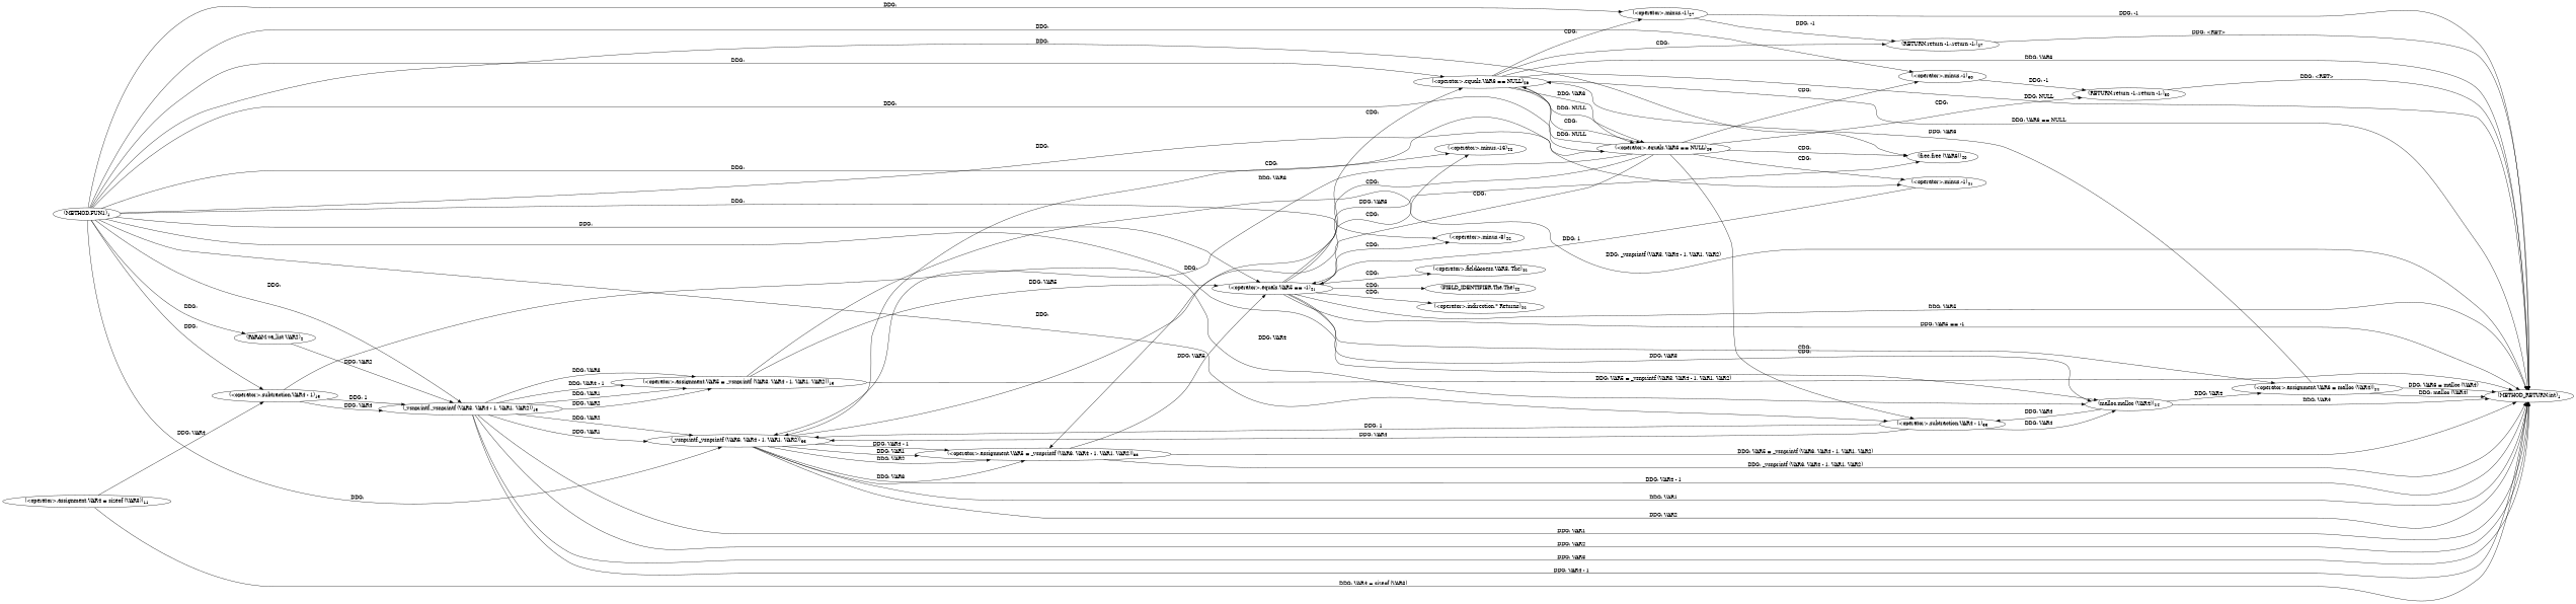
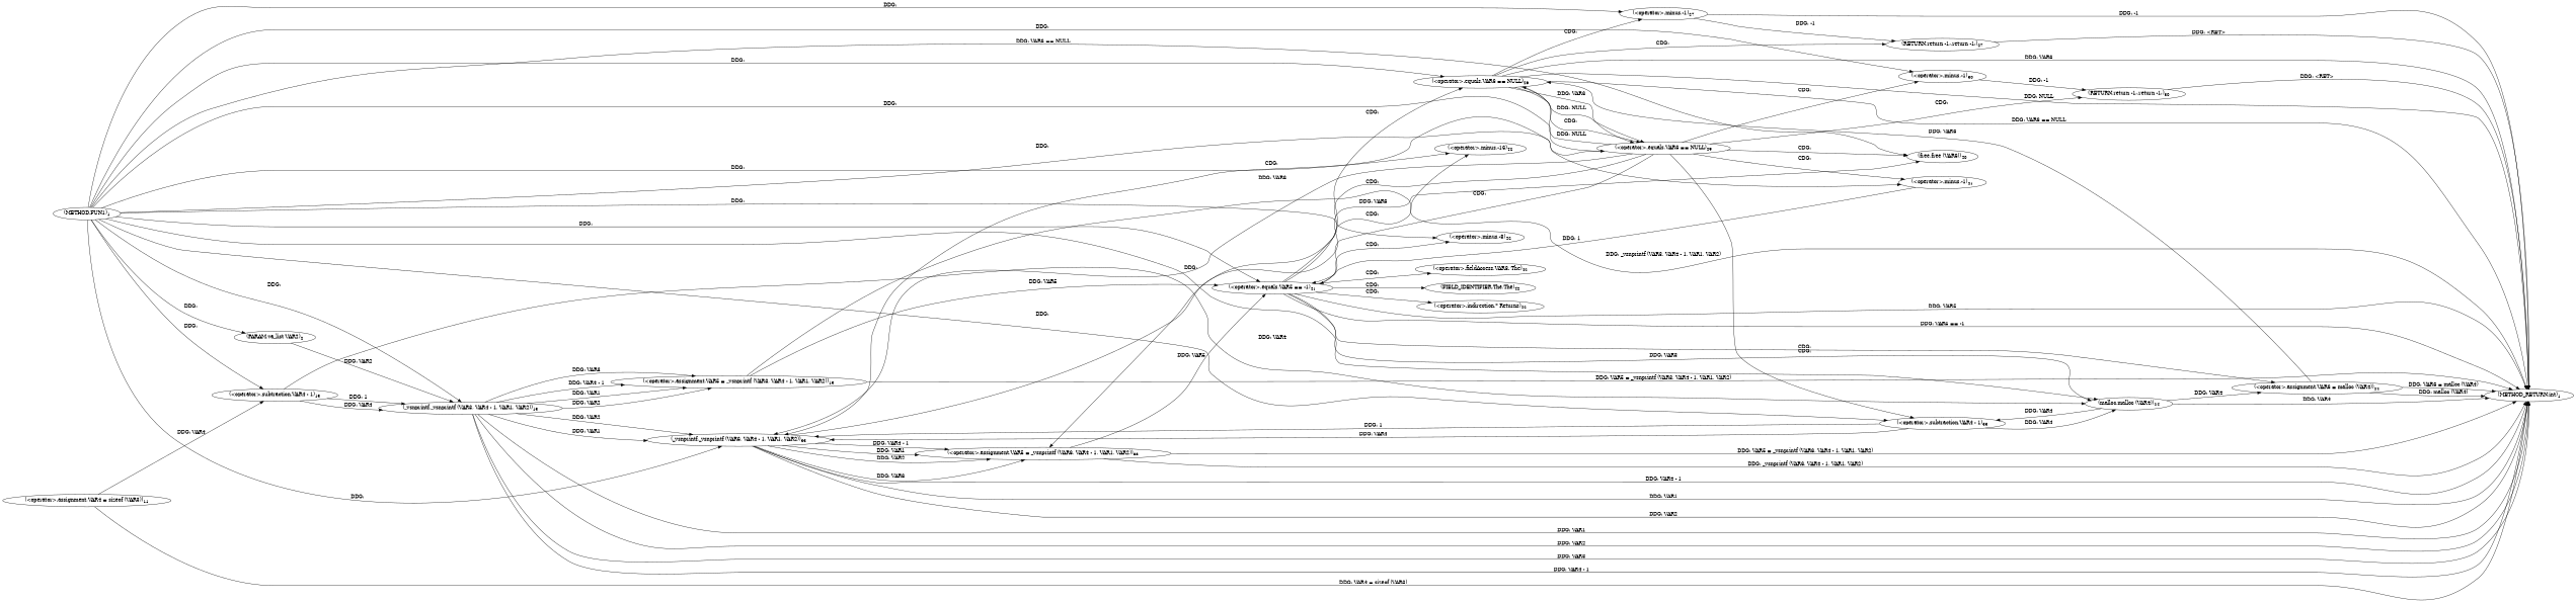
  digraph {
    rankdir=LR
    n1 [label=<(METHOD,FUN1)<SUB>1</SUB>>]
    n2 [label=<(PARAM,va_list VAR2)<SUB>2</SUB>>]
    n3 [label=<(&lt;operator&gt;.minus,-16)<SUB>42</SUB>>]
    n4 [label=<(&lt;operator&gt;.minus,-8)<SUB>42</SUB>>]
    n5 [label=<(&lt;operator&gt;.equals,VAR5 == -1)<SUB>21</SUB>>]
    n6 [label=<(_vsnprintf,_vsnprintf (VAR3, VAR4 - 1, VAR1, VAR2))<SUB>13</SUB>>]
    n7 [label=<(free,free (VAR6))<SUB>40</SUB>>]
    n8 [label=<(&lt;operator&gt;.subtraction,VAR4 - 1)<SUB>13</SUB>>]
    n9 [label=<(&lt;operator&gt;.minus,-1)<SUB>21</SUB>>]
    n10 [label=<(&lt;operator&gt;.equals,VAR6 == NULL)<SUB>26</SUB>>]
    n11 [label=<(&lt;operator&gt;.equals,VAR6 == NULL)<SUB>29</SUB>>]
    n12 [label=<(malloc,malloc (VAR4))<SUB>24</SUB>>]
    n13 [label=<(_vsnprintf,_vsnprintf (VAR6, VAR4 - 1, VAR1, VAR2))<SUB>33</SUB>>]
    n14 [label=<(&lt;operator&gt;.minus,-1)<SUB>27</SUB>>]
    n15 [label=<(&lt;operator&gt;.minus,-1)<SUB>30</SUB>>]
    n16 [label=<(&lt;operator&gt;.subtraction,VAR4 - 1)<SUB>33</SUB>>]
    n17 [label=<(METHOD_RETURN,int)<SUB>1</SUB>>]
    n18 [label=<(&lt;operator&gt;.assignment,VAR6 = malloc (VAR4))<SUB>24</SUB>>]
    n19 [label=<(&lt;operator&gt;.indirection,* Returns)<SUB>42</SUB>>]
    n20 [label=<(&lt;operator&gt;.fieldAccess,VAR8. The)<SUB>42</SUB>>]
    n21 [label=<(FIELD_IDENTIFIER,The,The)<SUB>42</SUB>>]
    n22 [label=<(&lt;operator&gt;.assignment,VAR5 = _vsnprintf (VAR3, VAR4 - 1, VAR1, VAR2))<SUB>13</SUB>>]
    n23 [label=<(RETURN,return -1;,return -1;)<SUB>27</SUB>>]
    n24 [label=<(&lt;operator&gt;.assignment,VAR5 = _vsnprintf (VAR6, VAR4 - 1, VAR1, VAR2))<SUB>33</SUB>>]
    n25 [label=<(RETURN,return -1;,return -1;)<SUB>30</SUB>>]
    n26 [label=<(&lt;operator&gt;.assignment,VAR4 = sizeof (VAR3))<SUB>11</SUB>>]
    n1 -> n2 [label="DDG: "]
    n1 -> n3 [label="DDG: "]
    n1 -> n4 [label="DDG: "]
    n1 -> n5 [label="DDG: "]
    n1 -> n6 [label="DDG: "]
-   n1 -> n7 [label="DDG: "]
+   n1 -> n7 [label="DDG: VAR6 == NULL"]
    n1 -> n8 [label="DDG: "]
    n1 -> n9 [label="DDG: "]
    n1 -> n10 [label="DDG: "]
    n1 -> n11 [label="DDG: "]
    n1 -> n12 [label="DDG: "]
    n1 -> n13 [label="DDG: "]
    n1 -> n14 [label="DDG: "]
    n1 -> n15 [label="DDG: "]
    n1 -> n16 [label="DDG: "]
    n2 -> n6 [label="DDG: VAR2"]
    n5 -> n3 [label="CDG: "]
    n5 -> n4 [label="CDG: "]
    n5 -> n10 [label="CDG: "]
    n5 -> n12 [label="DDG: VAR3"]
    n5 -> n17 [label="DDG: VAR5"]
    n5 -> n17 [label="DDG: VAR5 == -1"]
    n5 -> n18 [label="CDG: "]
    n5 -> n19 [label="CDG: "]
    n5 -> n20 [label="CDG: "]
    n5 -> n21 [label="CDG: "]
    n6 -> n13 [label="DDG: VAR1"]
    n6 -> n13 [label="DDG: VAR2"]
    n6 -> n17 [label="DDG: VAR3"]
    n6 -> n17 [label="DDG: VAR4 - 1"]
    n6 -> n17 [label="DDG: VAR1"]
    n6 -> n17 [label="DDG: VAR2"]
    n6 -> n22 [label="DDG: VAR3"]
    n6 -> n22 [label="DDG: VAR4 - 1"]
    n6 -> n22 [label="DDG: VAR1"]
    n6 -> n22 [label="DDG: VAR2"]
    n8 -> n6 [label="DDG: VAR4"]
    n8 -> n6 [label="DDG: 1"]
    n8 -> n12 [label="DDG: VAR4"]
    n9 -> n5 [label="DDG: 1"]
    n10 -> n11 [label="DDG: VAR6"]
    n10 -> n11 [label="DDG: NULL"]
    n10 -> n11 [label="CDG: "]
    n10 -> n14 [label="CDG: "]
    n10 -> n17 [label="DDG: VAR6"]
    n10 -> n17 [label="DDG: NULL"]
    n10 -> n17 [label="DDG: VAR6 == NULL"]
    n10 -> n23 [label="CDG: "]
    n11 -> n5 [label="CDG: "]
    n11 -> n7 [label="CDG: "]
    n11 -> n9 [label="CDG: "]
    n11 -> n10 [label="DDG: NULL"]
    n11 -> n13 [label="DDG: VAR6"]
    n11 -> n13 [label="CDG: "]
    n11 -> n15 [label="CDG: "]
    n11 -> n16 [label="CDG: "]
    n11 -> n24 [label="CDG: "]
    n11 -> n25 [label="CDG: "]
    n12 -> n16 [label="DDG: VAR4"]
    n12 -> n17 [label="DDG: VAR4"]
    n12 -> n18 [label="DDG: VAR4"]
    n13 -> n7 [label="DDG: VAR6"]
    n13 -> n17 [label="DDG: VAR4 - 1"]
    n13 -> n17 [label="DDG: VAR1"]
    n13 -> n17 [label="DDG: VAR2"]
    n13 -> n24 [label="DDG: VAR6"]
    n13 -> n24 [label="DDG: VAR4 - 1"]
    n13 -> n24 [label="DDG: VAR1"]
    n13 -> n24 [label="DDG: VAR2"]
    n14 -> n17 [label="DDG: -1"]
    n14 -> n23 [label="DDG: -1"]
    n15 -> n25 [label="DDG: -1"]
    n16 -> n12 [label="DDG: VAR4"]
    n16 -> n13 [label="DDG: VAR4"]
    n16 -> n13 [label="DDG: 1"]
    n18 -> n10 [label="DDG: VAR6"]
    n18 -> n17 [label="DDG: malloc (VAR4)"]
    n18 -> n17 [label="DDG: VAR6 = malloc (VAR4)"]
    n22 -> n5 [label="DDG: VAR5"]
    n22 -> n17 [label="DDG: _vsnprintf (VAR3, VAR4 - 1, VAR1, VAR2)"]
    n22 -> n17 [label="DDG: VAR5 = _vsnprintf (VAR3, VAR4 - 1, VAR1, VAR2)"]
    n23 -> n17 [label="DDG: &lt;RET&gt;"]
    n24 -> n5 [label="DDG: VAR5"]
    n24 -> n17 [label="DDG: _vsnprintf (VAR6, VAR4 - 1, VAR1, VAR2)"]
    n24 -> n17 [label="DDG: VAR5 = _vsnprintf (VAR6, VAR4 - 1, VAR1, VAR2)"]
    n25 -> n17 [label="DDG: &lt;RET&gt;"]
    n26 -> n8 [label="DDG: VAR4"]
    n26 -> n17 [label="DDG: VAR4 = sizeof (VAR3)"]
  }
